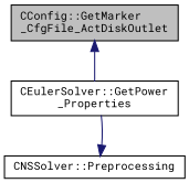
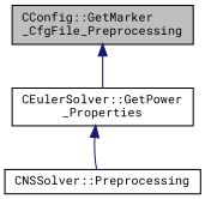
  digraph {
    fontname="Roboto Mono"
    rankdir=TB
    node [color=black fillcolor=white fontname="Roboto Mono" fontsize=10 shape=record style=filled]
    edge [color=midnightblue dir=back fontname="Roboto Mono" fontsize=10 labelfontname=Helvetica labelfontsize=10 style=solid]
-   n1 [fillcolor=grey75 fontcolor=black height=0.2 label="CConfig::GetMarker\l_CfgFile_ActDiskOutlet" width=0.4]
+   n1 [fillcolor=grey75 fontcolor=black height=0.2 label="CConfig::GetMarker\l_CfgFile_Preprocessing" width=0.4]
    n2 [height=0.2 label="CEulerSolver::GetPower\l_Properties" width=0.4]
    n3 [height=0.2 label="CNSSolver::Preprocessing" width=0.4]
    n1 -> n2
-   n3 -> n2
+   n2 -> n3
  }
